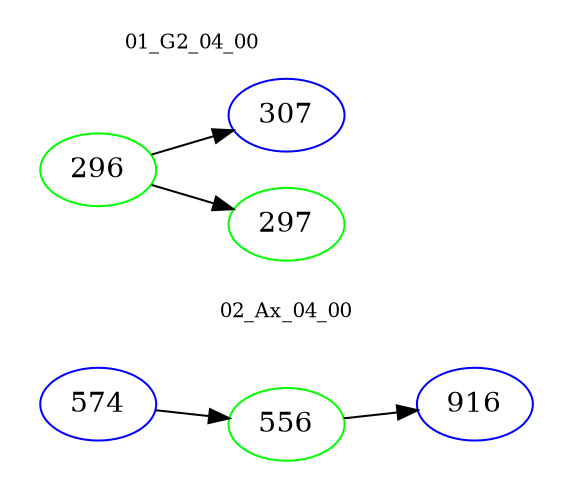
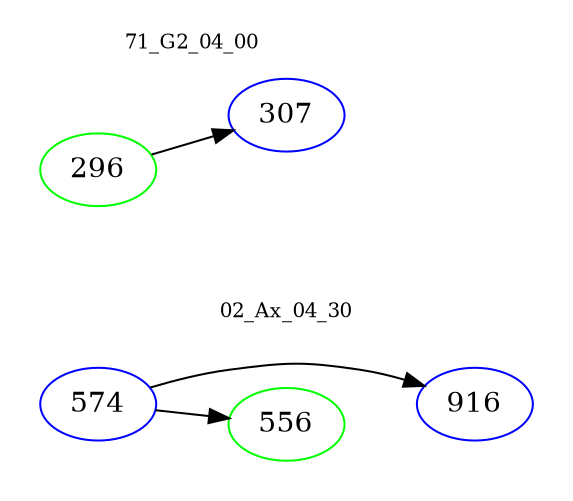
  digraph {
    rankdir=LR
    node [color=blue]
    edge [color=black]
    n1 [label=574]
    n2 [color=green label=556]
    n3 [label=916]
    n4 [color=green label=296]
-   n5 [color=green label=297]
    n6 [label=307]
    subgraph cluster_1 {
      color=white
      fontsize=10
-     label="02_Ax_04_00"
+     label="02_Ax_04_30"
      n1
      n2
      n3
    }
    subgraph cluster_2 {
      color=white
      fontsize=10
-     label="01_G2_04_00"
+     label="71_G2_04_00"
      n4
-     n5
      n6
    }
    n1 -> n2
-   n2 -> n3
-   n4 -> n5
+   n1 -> n3
    n4 -> n6
  }
